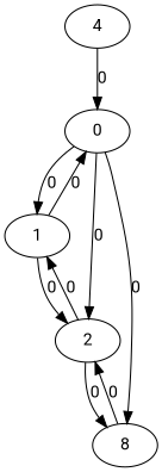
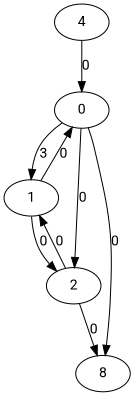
  digraph {
    fontname=Roboto
    node [fontname=Roboto]
    edge [fontname=Roboto]
    0
    1
    2
    n4 [label=8]
    4
-   0 -> 1 [label=0]
+   0 -> 1 [label=3]
    0 -> 2 [label=0]
    0 -> n4 [label=0]
    1 -> 0 [label=0]
    1 -> 2 [label=0]
    2 -> 1 [label=0]
    2 -> n4 [label=0]
-   n4 -> 2 [label=0]
    4 -> 0 [label=0]
  }
